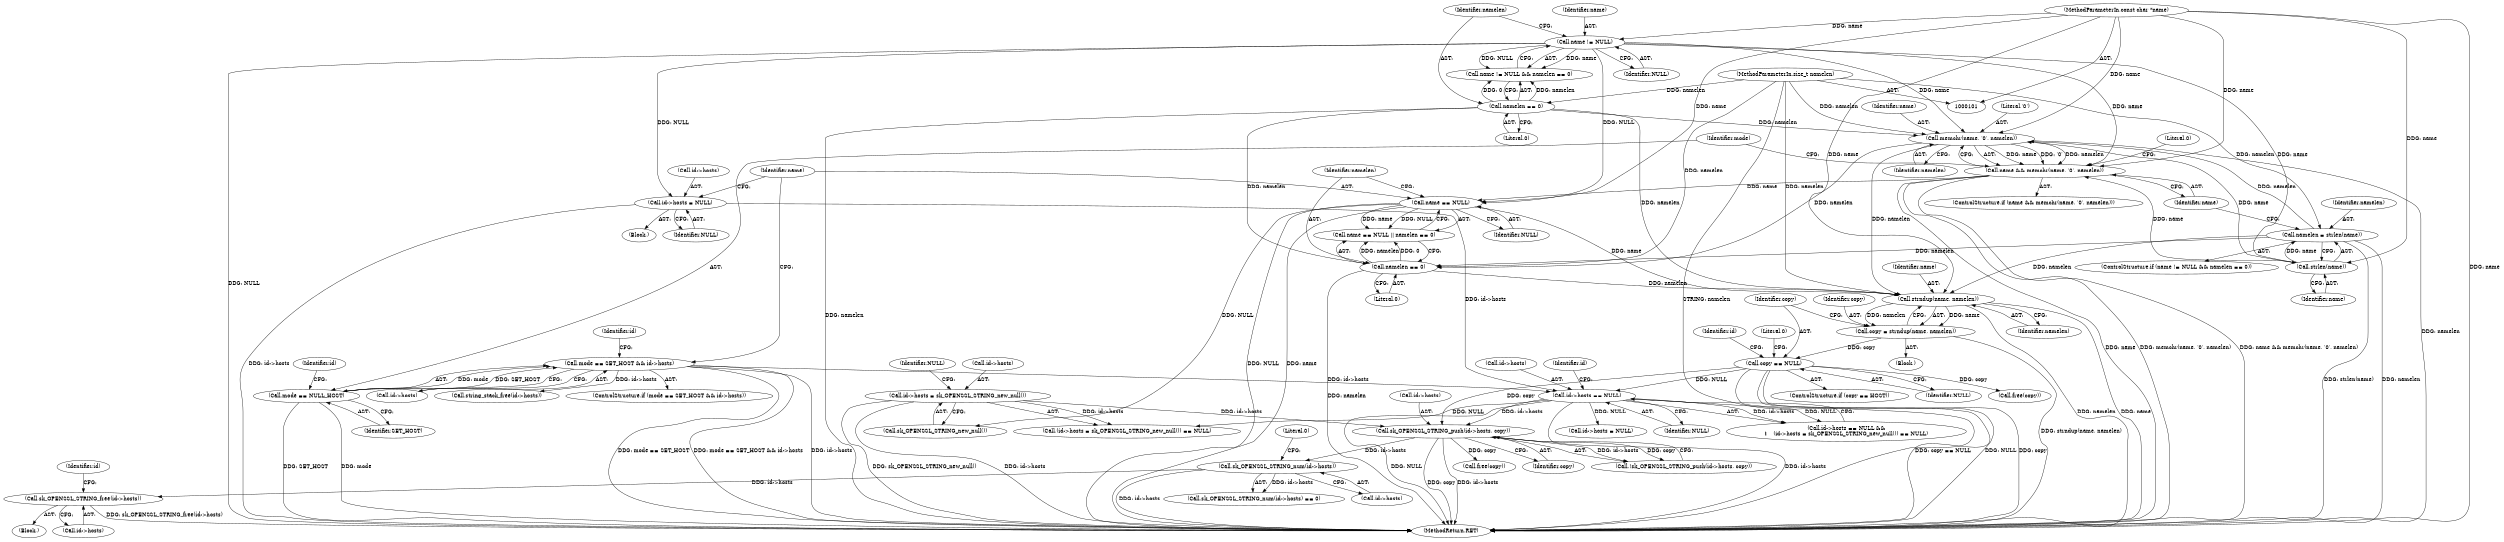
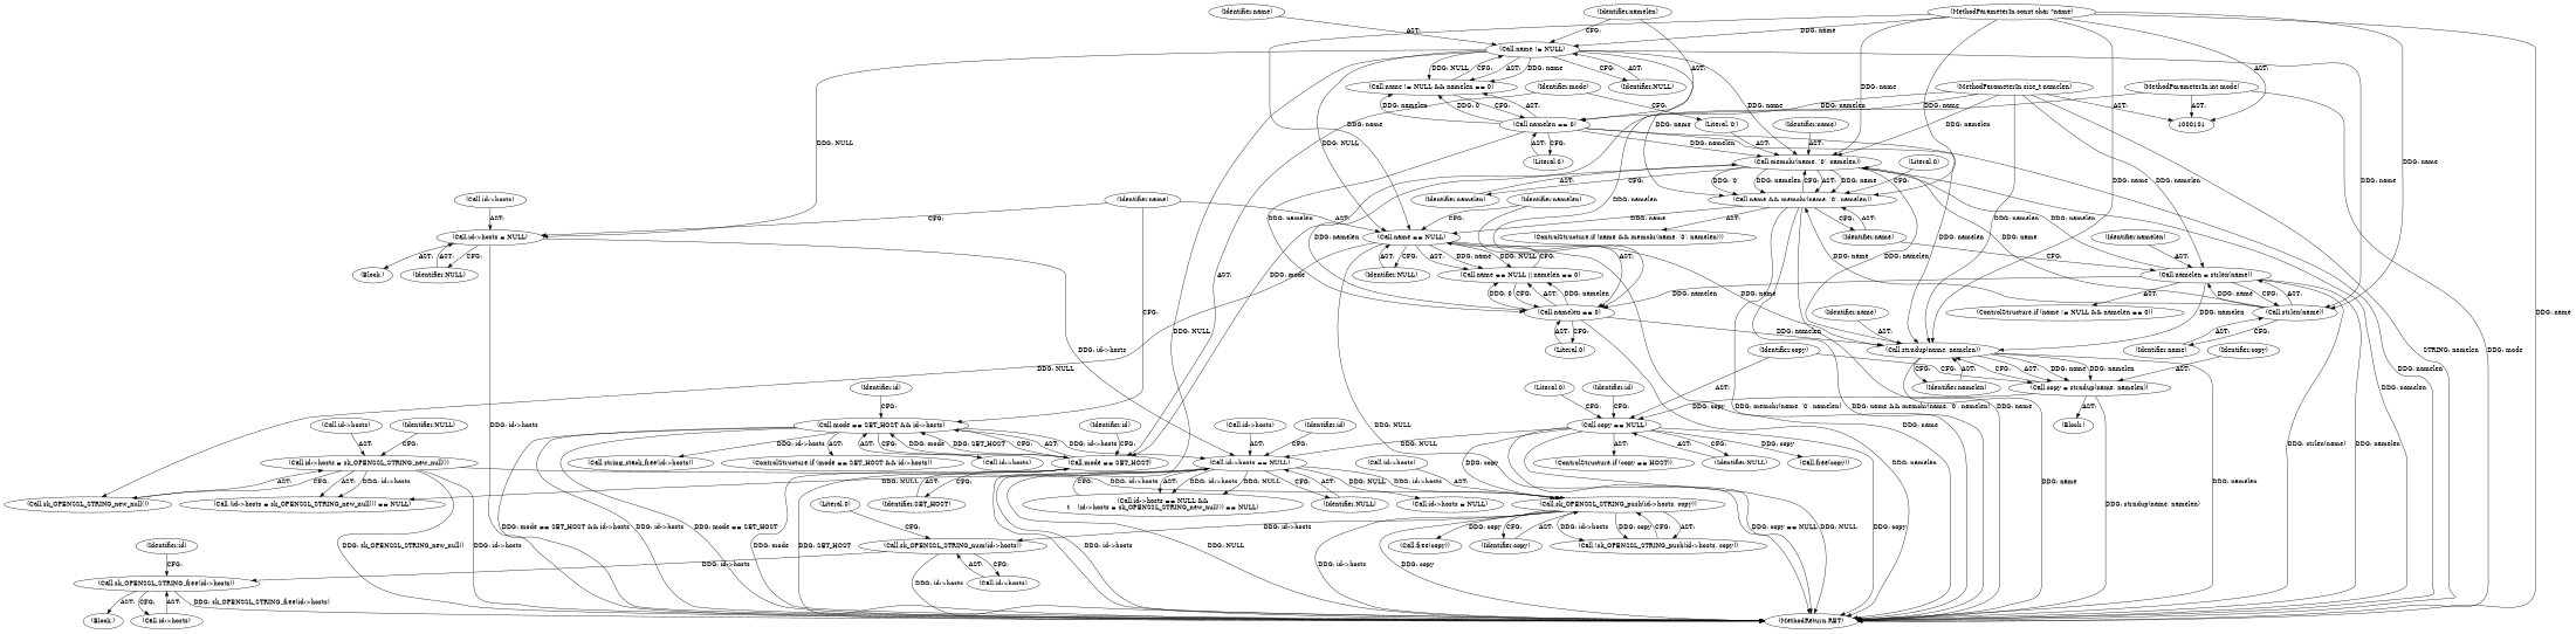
  digraph {
    n1 [label="(Call,sk_OPENSSL_STRING_free(id->hosts))"]
    n2 [label="(MethodReturn,RET)"]
    n3 [label="(Call,id->hosts)"]
    n4 [label="(Block,)"]
    n5 [label="(Call,sk_OPENSSL_STRING_num(id->hosts))"]
    n6 [label="(Call,id->hosts)"]
-   n7 [label="(Call,sk_OPENSSL_STRING_num(id->hosts) == 0)"]
    n8 [label="(Call,sk_OPENSSL_STRING_push(id->hosts, copy))"]
    n9 [label="(Call,free(copy))"]
    n10 [label="(Identifier,copy)"]
    n11 [label="(Call,!sk_OPENSSL_STRING_push(id->hosts, copy))"]
    n12 [label="(Call,id->hosts == NULL)"]
    n13 [label="(Call,(id->hosts = sk_OPENSSL_STRING_new_null()) == NULL)"]
    n14 [label="(Call,id->hosts == NULL &&\n\t    (id->hosts = sk_OPENSSL_STRING_new_null()) == NULL)"]
    n15 [label="(Identifier,NULL)"]
    n16 [label="(Call,id->hosts = NULL)"]
    n17 [label="(Call,mode == SET_HOST && id->hosts)"]
-   n18 [label="(Call,mode == NULL_HOST)"]
+   n18 [label="(Call,mode == SET_HOST)"]
    n19 [label="(Call,string_stack_free(id->hosts))"]
    n20 [label="(ControlStructure,if (mode == SET_HOST && id->hosts))"]
    n21 [label="(Call,id->hosts)"]
    n22 [label="(Identifier,SET_HOST)"]
+   n23 [label="(MethodParameterIn,int mode)"]
    1000101
    n25 [label="(Call,id->hosts = NULL)"]
    n26 [label="(Block,)"]
    n27 [label="(Identifier,NULL)"]
    n28 [label="(Call,name != NULL)"]
    n29 [label="(Call,name == NULL)"]
    n30 [label="(Call,name && memchr(name, '\0', namelen))"]
    n31 [label="(Call,strlen(name))"]
    n32 [label="(Call,memchr(name, '\0', namelen))"]
    n33 [label="(Identifier,NULL)"]
    n34 [label="(Call,name != NULL && namelen == 0)"]
    n35 [label="(Call,strndup(name, namelen))"]
    n36 [label="(Call,name == NULL || namelen == 0)"]
    n37 [label="(Identifier,NULL)"]
    n38 [label="(Call,sk_OPENSSL_STRING_new_null())"]
    n39 [label="(Identifier,name)"]
    n40 [label="(ControlStructure,if (name && memchr(name, '\0', namelen)))"]
    n41 [label="(Call,namelen = strlen(name))"]
    n42 [label="(Identifier,name)"]
    n43 [label="(Call,namelen == 0)"]
    n44 [label="(Identifier,namelen)"]
    n45 [label="(Call,namelen == 0)"]
    n46 [label="(MethodParameterIn,const char *name)"]
    n47 [label="(Call,copy = strndup(name, namelen))"]
    n48 [label="(Identifier,namelen)"]
    n49 [label="(Call,copy == NULL)"]
    n50 [label="(ControlStructure,if (copy == HOST))"]
    n51 [label="(Identifier,NULL)"]
    n52 [label="(Call,free(copy))"]
    n53 [label="(Block,)"]
    n54 [label="(ControlStructure,if (name != NULL && namelen == 0))"]
    n55 [label="(Literal,0)"]
    n56 [label="(MethodParameterIn,size_t namelen)"]
    n57 [label="(Literal,0)"]
    n58 [label="(Call,id->hosts = sk_OPENSSL_STRING_new_null())"]
    n59 [label="(Literal,0)"]
    n60 [label="(Identifier,id)"]
    n61 [label="(Call,id->hosts)"]
    n62 [label="(Literal,0)"]
    n63 [label="(Identifier,namelen)"]
    n64 [label="(Identifier,id)"]
    n65 [label="(Call,id->hosts)"]
    n66 [label="(Identifier,id)"]
    n67 [label="(Identifier,id)"]
    n68 [label="(Identifier,NULL)"]
    n69 [label="(Literal,'\0')"]
    n70 [label="(Call,id->hosts)"]
    n71 [label="(Identifier,namelen)"]
    n72 [label="(Call,id->hosts)"]
    n73 [label="(Identifier,name)"]
    n74 [label="(Identifier,name)"]
    n75 [label="(Identifier,copy)"]
    n76 [label="(Identifier,mode)"]
    n77 [label="(Identifier,namelen)"]
    n78 [label="(Identifier,copy)"]
    n79 [label="(Identifier,name)"]
    n80 [label="(Literal,0)"]
    n81 [label="(Identifier,name)"]
    n82 [label="(Identifier,id)"]
    n1 -> n2 [label="DDG: sk_OPENSSL_STRING_free(id->hosts)"]
    n1 -> n3 [label="CFG: "]
    n1 -> n4 [label="AST: "]
    n3 -> n1 [label="AST: "]
    n5 -> n1 [label="DDG: id->hosts"]
    n5 -> n2 [label="DDG: id->hosts"]
    n5 -> n6 [label="CFG: "]
-   n5 -> n7 [label="AST: "]
-   n5 -> n7 [label="DDG: id->hosts"]
    n6 -> n5 [label="AST: "]
    n8 -> n2 [label="DDG: id->hosts"]
    n8 -> n2 [label="DDG: copy"]
    n8 -> n5 [label="DDG: id->hosts"]
    n8 -> n9 [label="DDG: copy"]
    n8 -> n10 [label="CFG: "]
    n8 -> n11 [label="AST: "]
    n8 -> n11 [label="DDG: id->hosts"]
    n8 -> n11 [label="DDG: copy"]
    n10 -> n8 [label="AST: "]
    n11 -> n8 [label="CFG: "]
    n12 -> n2 [label="DDG: id->hosts"]
    n12 -> n2 [label="DDG: NULL"]
    n12 -> n8 [label="DDG: id->hosts"]
    n12 -> n13 [label="DDG: NULL"]
    n12 -> n14 [label="AST: "]
    n12 -> n14 [label="DDG: id->hosts"]
    n12 -> n14 [label="DDG: NULL"]
    n12 -> n15 [label="CFG: "]
    n12 -> n16 [label="DDG: NULL"]
    n14 -> n12 [label="CFG: "]
    n15 -> n12 [label="AST: "]
    n17 -> n2 [label="DDG: mode == SET_HOST && id->hosts"]
    n17 -> n2 [label="DDG: id->hosts"]
    n17 -> n2 [label="DDG: mode == SET_HOST"]
    n17 -> n12 [label="DDG: id->hosts"]
    n17 -> n18 [label="CFG: "]
    n17 -> n19 [label="DDG: id->hosts"]
    n17 -> n20 [label="AST: "]
    n17 -> n21 [label="CFG: "]
    n18 -> n2 [label="DDG: mode"]
    n18 -> n2 [label="DDG: SET_HOST"]
    n18 -> n17 [label="AST: "]
    n18 -> n17 [label="DDG: mode"]
    n18 -> n17 [label="DDG: SET_HOST"]
    n18 -> n22 [label="CFG: "]
    n21 -> n17 [label="AST: "]
    n22 -> n18 [label="AST: "]
+   n23 -> n2 [label="DDG: mode"]
+   n23 -> n18 [label="DDG: mode"]
+   n23 -> 1000101 [label="AST: "]
    n25 -> n2 [label="DDG: id->hosts"]
    n25 -> n12 [label="DDG: id->hosts"]
    n25 -> n26 [label="AST: "]
    n25 -> n27 [label="CFG: "]
    n27 -> n25 [label="AST: "]
    n28 -> n2 [label="DDG: NULL"]
    n28 -> n25 [label="DDG: NULL"]
    n28 -> n29 [label="DDG: NULL"]
    n28 -> n30 [label="DDG: name"]
    n28 -> n31 [label="DDG: name"]
    n28 -> n32 [label="DDG: name"]
    n28 -> n33 [label="CFG: "]
    n28 -> n34 [label="AST: "]
    n28 -> n34 [label="DDG: name"]
    n28 -> n34 [label="DDG: NULL"]
    n29 -> n2 [label="DDG: NULL"]
    n29 -> n2 [label="DDG: name"]
    n29 -> n35 [label="DDG: name"]
    n29 -> n36 [label="AST: "]
    n29 -> n36 [label="DDG: name"]
    n29 -> n36 [label="DDG: NULL"]
    n29 -> n37 [label="CFG: "]
    n29 -> n38 [label="DDG: NULL"]
    n30 -> n2 [label="DDG: memchr(name, '\0', namelen)"]
    n30 -> n2 [label="DDG: name && memchr(name, '\0', namelen)"]
    n30 -> n2 [label="DDG: name"]
    n30 -> n29 [label="DDG: name"]
    n30 -> n32 [label="CFG: "]
    n30 -> n39 [label="CFG: "]
    n30 -> n40 [label="AST: "]
    n31 -> n30 [label="DDG: name"]
    n31 -> n32 [label="DDG: name"]
    n31 -> n41 [label="AST: "]
    n31 -> n41 [label="DDG: name"]
    n31 -> n42 [label="CFG: "]
    n32 -> n2 [label="DDG: namelen"]
    n32 -> n30 [label="AST: "]
    n32 -> n30 [label="DDG: name"]
    n32 -> n30 [label="DDG: '\0'"]
    n32 -> n30 [label="DDG: namelen"]
    n32 -> n35 [label="DDG: namelen"]
    n32 -> n43 [label="DDG: namelen"]
    n32 -> n44 [label="CFG: "]
    n33 -> n28 [label="AST: "]
    n34 -> n28 [label="CFG: "]
    n34 -> n45 [label="CFG: "]
    n35 -> n2 [label="DDG: name"]
    n35 -> n2 [label="DDG: namelen"]
    n35 -> n47 [label="AST: "]
    n35 -> n47 [label="DDG: name"]
    n35 -> n47 [label="DDG: namelen"]
    n35 -> n48 [label="CFG: "]
    n36 -> n29 [label="CFG: "]
    n36 -> n43 [label="CFG: "]
    n37 -> n29 [label="AST: "]
    n38 -> n58 [label="AST: "]
    n39 -> n30 [label="AST: "]
    n39 -> n41 [label="CFG: "]
    n41 -> n2 [label="DDG: strlen(name)"]
    n41 -> n2 [label="DDG: namelen"]
    n41 -> n31 [label="CFG: "]
    n41 -> n32 [label="DDG: namelen"]
    n41 -> n35 [label="DDG: namelen"]
    n41 -> n43 [label="DDG: namelen"]
    n41 -> n54 [label="AST: "]
    n42 -> n31 [label="AST: "]
    n43 -> n2 [label="DDG: namelen"]
    n43 -> n35 [label="DDG: namelen"]
    n43 -> n36 [label="AST: "]
    n43 -> n36 [label="DDG: namelen"]
    n43 -> n36 [label="DDG: 0"]
    n43 -> n55 [label="CFG: "]
    n44 -> n32 [label="AST: "]
    n45 -> n2 [label="DDG: namelen"]
    n45 -> n32 [label="DDG: namelen"]
    n45 -> n34 [label="AST: "]
    n45 -> n34 [label="DDG: namelen"]
    n45 -> n34 [label="DDG: 0"]
    n45 -> n35 [label="DDG: namelen"]
    n45 -> n43 [label="DDG: namelen"]
    n45 -> n57 [label="CFG: "]
    n46 -> n2 [label="DDG: name"]
    n46 -> 1000101 [label="AST: "]
    n46 -> n28 [label="DDG: name"]
    n46 -> n29 [label="DDG: name"]
    n46 -> n30 [label="DDG: name"]
    n46 -> n31 [label="DDG: name"]
    n46 -> n32 [label="DDG: name"]
    n46 -> n35 [label="DDG: name"]
    n47 -> n2 [label="DDG: strndup(name, namelen)"]
    n47 -> n35 [label="CFG: "]
    n47 -> n49 [label="DDG: copy"]
    n47 -> n53 [label="AST: "]
    n48 -> n35 [label="AST: "]
    n49 -> n2 [label="DDG: copy"]
    n49 -> n2 [label="DDG: copy == NULL"]
    n49 -> n2 [label="DDG: NULL"]
    n49 -> n8 [label="DDG: copy"]
    n49 -> n12 [label="DDG: NULL"]
    n49 -> n50 [label="AST: "]
    n49 -> n51 [label="CFG: "]
    n49 -> n52 [label="DDG: copy"]
    n51 -> n49 [label="AST: "]
    n55 -> n43 [label="AST: "]
    n56 -> n2 [label="STRING: namelen"]
    n56 -> 1000101 [label="AST: "]
    n56 -> n32 [label="DDG: namelen"]
    n56 -> n35 [label="DDG: namelen"]
    n56 -> n41 [label="DDG: namelen"]
    n56 -> n43 [label="DDG: namelen"]
    n56 -> n45 [label="DDG: namelen"]
    n57 -> n45 [label="AST: "]
    n58 -> n2 [label="DDG: sk_OPENSSL_STRING_new_null()"]
    n58 -> n2 [label="DDG: id->hosts"]
    n58 -> n8 [label="DDG: id->hosts"]
    n58 -> n13 [label="AST: "]
    n58 -> n13 [label="DDG: id->hosts"]
    n58 -> n38 [label="CFG: "]
    n59 -> n30 [label="CFG: "]
    n60 -> n18 [label="CFG: "]
    n61 -> n8 [label="AST: "]
    n62 -> n5 [label="CFG: "]
    n63 -> n41 [label="AST: "]
    n64 -> n1 [label="CFG: "]
    n65 -> n12 [label="AST: "]
    n66 -> n17 [label="CFG: "]
    n67 -> n12 [label="CFG: "]
    n68 -> n58 [label="CFG: "]
    n69 -> n32 [label="AST: "]
    n70 -> n58 [label="AST: "]
    n71 -> n29 [label="CFG: "]
    n71 -> n43 [label="AST: "]
    n72 -> n25 [label="AST: "]
    n73 -> n17 [label="CFG: "]
    n73 -> n25 [label="CFG: "]
    n73 -> n29 [label="AST: "]
    n74 -> n35 [label="AST: "]
    n75 -> n47 [label="CFG: "]
    n75 -> n49 [label="AST: "]
    n76 -> n18 [label="AST: "]
-   n76 -> n30 [label="CFG: "]
+   n76 -> n69 [label="CFG: "]
    n77 -> n28 [label="CFG: "]
    n77 -> n45 [label="AST: "]
    n78 -> n47 [label="AST: "]
    n79 -> n32 [label="AST: "]
    n80 -> n49 [label="CFG: "]
    n81 -> n28 [label="AST: "]
    n82 -> n49 [label="CFG: "]
  }
